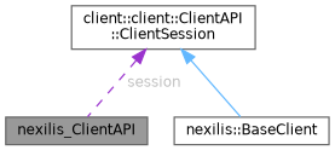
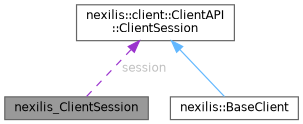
  digraph {
    node [color=gray40 fillcolor=white fontname=Helvetica fontsize=10 shape=box style=filled]
    edge [dir=back fontname=Helvetica fontsize=10 labelfontname=Helvetica labelfontsize=10]
-   n1 [fillcolor=grey60 fontcolor=black height=0.2 label=nexilis_ClientAPI width=0.4]
-   n2 [height=0.2 label="client::client::ClientAPI\l::ClientSession" width=0.4]
+   n1 [fillcolor=grey60 fontcolor=black height=0.2 label=nexilis_ClientSession width=0.4]
+   n2 [height=0.2 label="nexilis::client::ClientAPI\l::ClientSession" width=0.4]
    n3 [height=0.2 label="nexilis::BaseClient" width=0.4]
    n2 -> n1 [color=darkorchid3 fontcolor=grey label=" session" style=dashed]
    n2 -> n3 [color=steelblue1 style=solid]
  }
